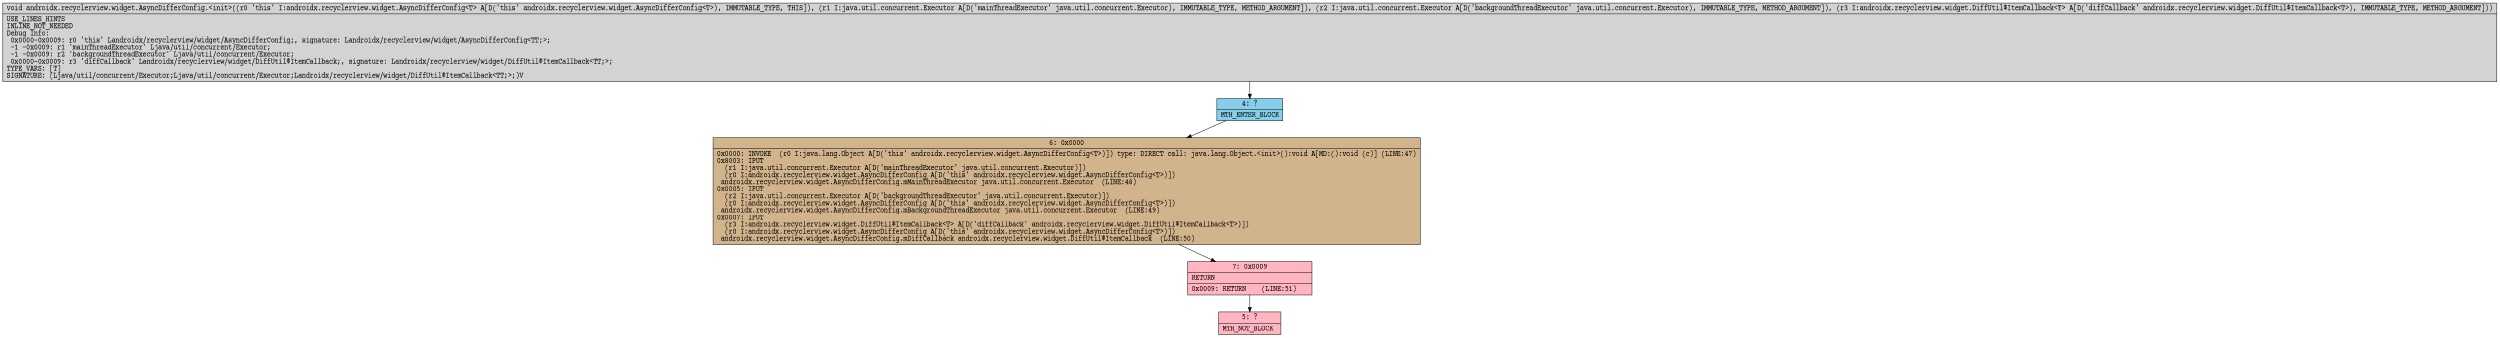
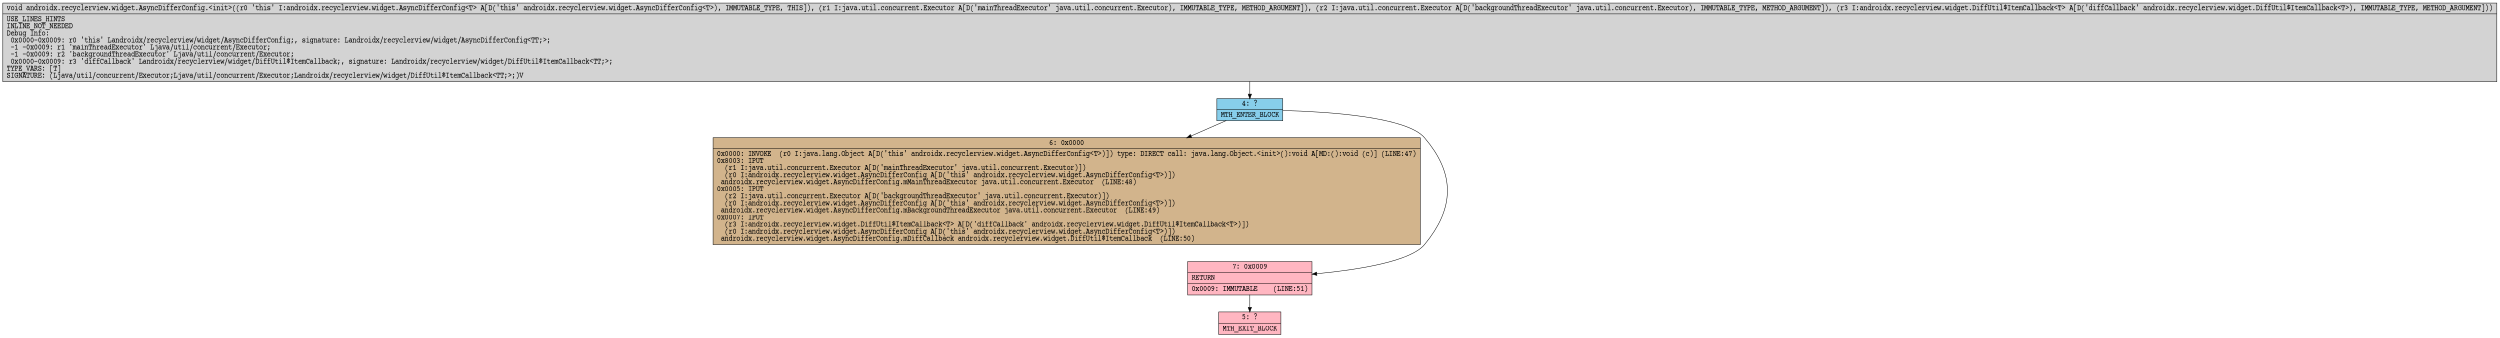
  digraph {
    fontname="Courier Prime"
    node [fillcolor=lightpink fontname="Courier Prime" shape=record style=filled]
    edge [fontname="Courier Prime"]
    n1 [fillcolor=skyblue label="{4\:\ ?|MTH_ENTER_BLOCK\l}"]
    n2 [fillcolor=tan label="{6\:\ 0x0000|0x0000: INVOKE  (r0 I:java.lang.Object A[D('this' androidx.recyclerview.widget.AsyncDifferConfig\<T\>)]) type: DIRECT call: java.lang.Object.\<init\>():void A[MD:():void (c)] (LINE:47)\l0x8003: IPUT  \l  (r1 I:java.util.concurrent.Executor A[D('mainThreadExecutor' java.util.concurrent.Executor)])\l  (r0 I:androidx.recyclerview.widget.AsyncDifferConfig A[D('this' androidx.recyclerview.widget.AsyncDifferConfig\<T\>)])\l androidx.recyclerview.widget.AsyncDifferConfig.mMainThreadExecutor java.util.concurrent.Executor  (LINE:48)\l0x0005: IPUT  \l  (r2 I:java.util.concurrent.Executor A[D('backgroundThreadExecutor' java.util.concurrent.Executor)])\l  (r0 I:androidx.recyclerview.widget.AsyncDifferConfig A[D('this' androidx.recyclerview.widget.AsyncDifferConfig\<T\>)])\l androidx.recyclerview.widget.AsyncDifferConfig.mBackgroundThreadExecutor java.util.concurrent.Executor  (LINE:49)\l0x0007: IPUT  \l  (r3 I:androidx.recyclerview.widget.DiffUtil$ItemCallback\<T\> A[D('diffCallback' androidx.recyclerview.widget.DiffUtil$ItemCallback\<T\>)])\l  (r0 I:androidx.recyclerview.widget.AsyncDifferConfig A[D('this' androidx.recyclerview.widget.AsyncDifferConfig\<T\>)])\l androidx.recyclerview.widget.AsyncDifferConfig.mDiffCallback androidx.recyclerview.widget.DiffUtil$ItemCallback  (LINE:50)\l}"]
-   n3 [label="{7\:\ 0x0009|RETURN\l|0x0009: RETURN    (LINE:51)\l}"]
-   n4 [label="{5\:\ ?|MTH_NOT_BLOCK\l}"]
+   n3 [label="{7\:\ 0x0009|RETURN\l|0x0009: IMMUTABLE    (LINE:51)\l}"]
+   n4 [label="{5\:\ ?|MTH_EXIT_BLOCK\l}"]
    n5 [fillcolor=lightgrey label="{void androidx.recyclerview.widget.AsyncDifferConfig.\<init\>((r0 'this' I:androidx.recyclerview.widget.AsyncDifferConfig\<T\> A[D('this' androidx.recyclerview.widget.AsyncDifferConfig\<T\>), IMMUTABLE_TYPE, THIS]), (r1 I:java.util.concurrent.Executor A[D('mainThreadExecutor' java.util.concurrent.Executor), IMMUTABLE_TYPE, METHOD_ARGUMENT]), (r2 I:java.util.concurrent.Executor A[D('backgroundThreadExecutor' java.util.concurrent.Executor), IMMUTABLE_TYPE, METHOD_ARGUMENT]), (r3 I:androidx.recyclerview.widget.DiffUtil$ItemCallback\<T\> A[D('diffCallback' androidx.recyclerview.widget.DiffUtil$ItemCallback\<T\>), IMMUTABLE_TYPE, METHOD_ARGUMENT]))  | USE_LINES_HINTS\lINLINE_NOT_NEEDED\lDebug Info:\l  0x0000\-0x0009: r0 'this' Landroidx\/recyclerview\/widget\/AsyncDifferConfig;, signature: Landroidx\/recyclerview\/widget\/AsyncDifferConfig\<TT;\>;\l  \-1 \-0x0009: r1 'mainThreadExecutor' Ljava\/util\/concurrent\/Executor;\l  \-1 \-0x0009: r2 'backgroundThreadExecutor' Ljava\/util\/concurrent\/Executor;\l  0x0000\-0x0009: r3 'diffCallback' Landroidx\/recyclerview\/widget\/DiffUtil$ItemCallback;, signature: Landroidx\/recyclerview\/widget\/DiffUtil$ItemCallback\<TT;\>;\lTYPE_VARS: [T]\lSIGNATURE: (Ljava\/util\/concurrent\/Executor;Ljava\/util\/concurrent\/Executor;Landroidx\/recyclerview\/widget\/DiffUtil$ItemCallback\<TT;\>;)V\l}"]
    n1 -> n2
-   n2 -> n3
+   n1 -> n3
    n3 -> n4
    n5 -> n1
  }
